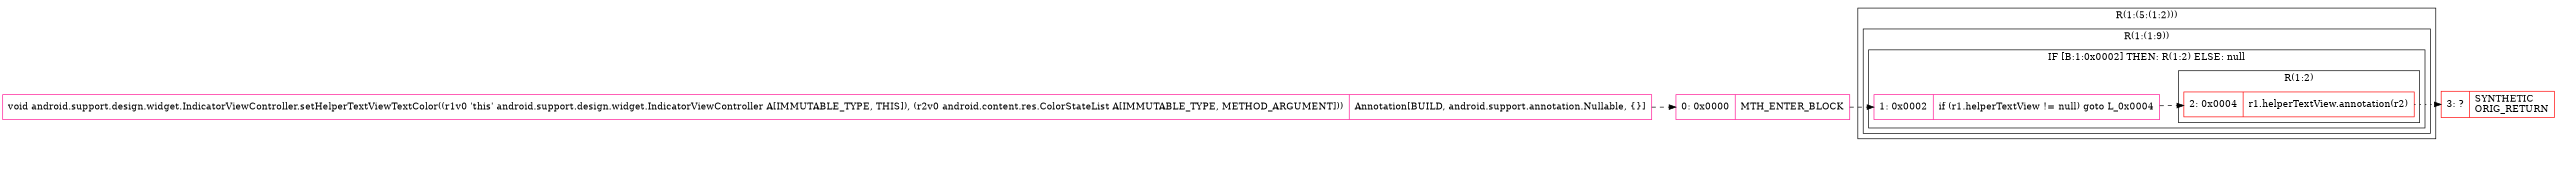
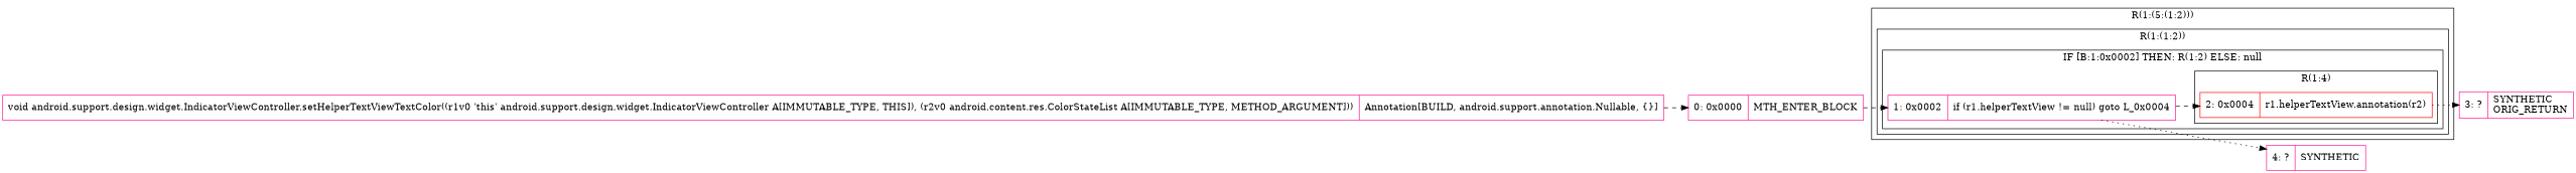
  digraph {
    rankdir=LR
    node [color=deeppink shape=record]
    edge [style=dashed]
    n1 [color=red label="{2\:\ 0x0004|r1.helperTextView.annotation(r2)\l}"]
    n2 [label="{1\:\ 0x0002|if (r1.helperTextView != null) goto L_0x0004\l}"]
-   n3 [color=red label="{3\:\ ?|SYNTHETIC\lORIG_RETURN\l}"]
+   n3 [label="{3\:\ ?|SYNTHETIC\lORIG_RETURN\l}"]
+   n4 [label="{4\:\ ?|SYNTHETIC\l}"]
    n5 [label="{0\:\ 0x0000|MTH_ENTER_BLOCK\l}"]
    n6 [label="{void android.support.design.widget.IndicatorViewController.setHelperTextViewTextColor((r1v0 'this' android.support.design.widget.IndicatorViewController A[IMMUTABLE_TYPE, THIS]), (r2v0 android.content.res.ColorStateList A[IMMUTABLE_TYPE, METHOD_ARGUMENT]))  | Annotation[BUILD, android.support.annotation.Nullable, \{\}]\l}"]
    subgraph cluster_1 {
      label="R(1:(5:(1:2)))"
      subgraph cluster_2 {
-       label="R(1:(1:9))"
+       label="R(1:(1:2))"
        subgraph cluster_3 {
          label="IF [B:1:0x0002] THEN: R(1:2) ELSE: null"
          n2
          subgraph cluster_4 {
-           label="R(1:2)"
+           label="R(1:4)"
            n1
          }
        }
      }
    }
    n1 -> n3 [style=dotted]
    n2 -> n1
+   n2 -> n4 [style=dotted]
    n5 -> n2
    n6 -> n5
  }
